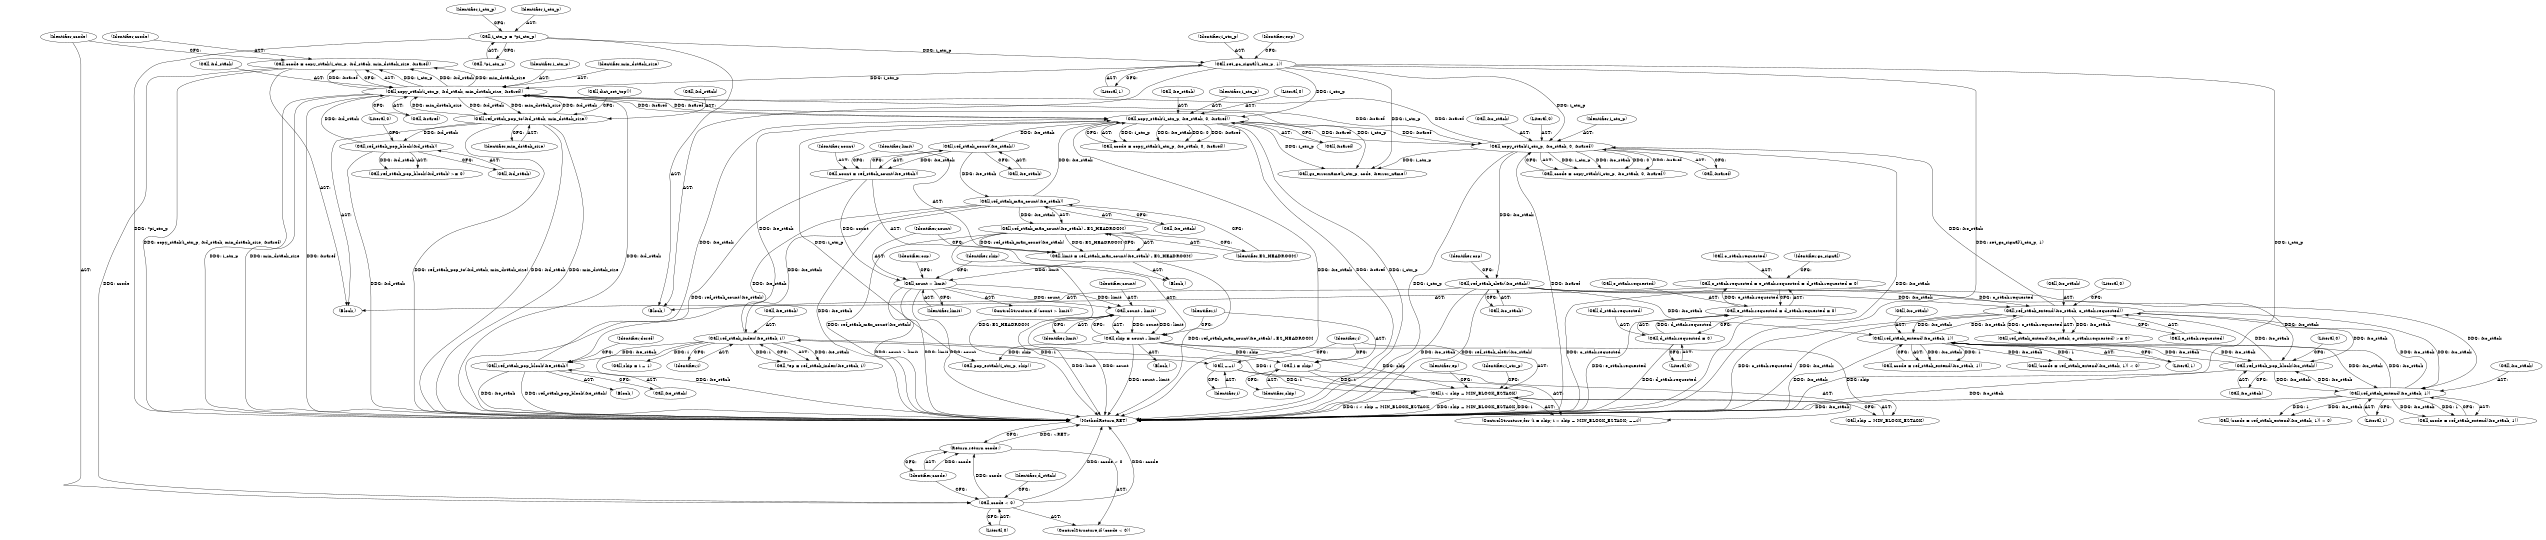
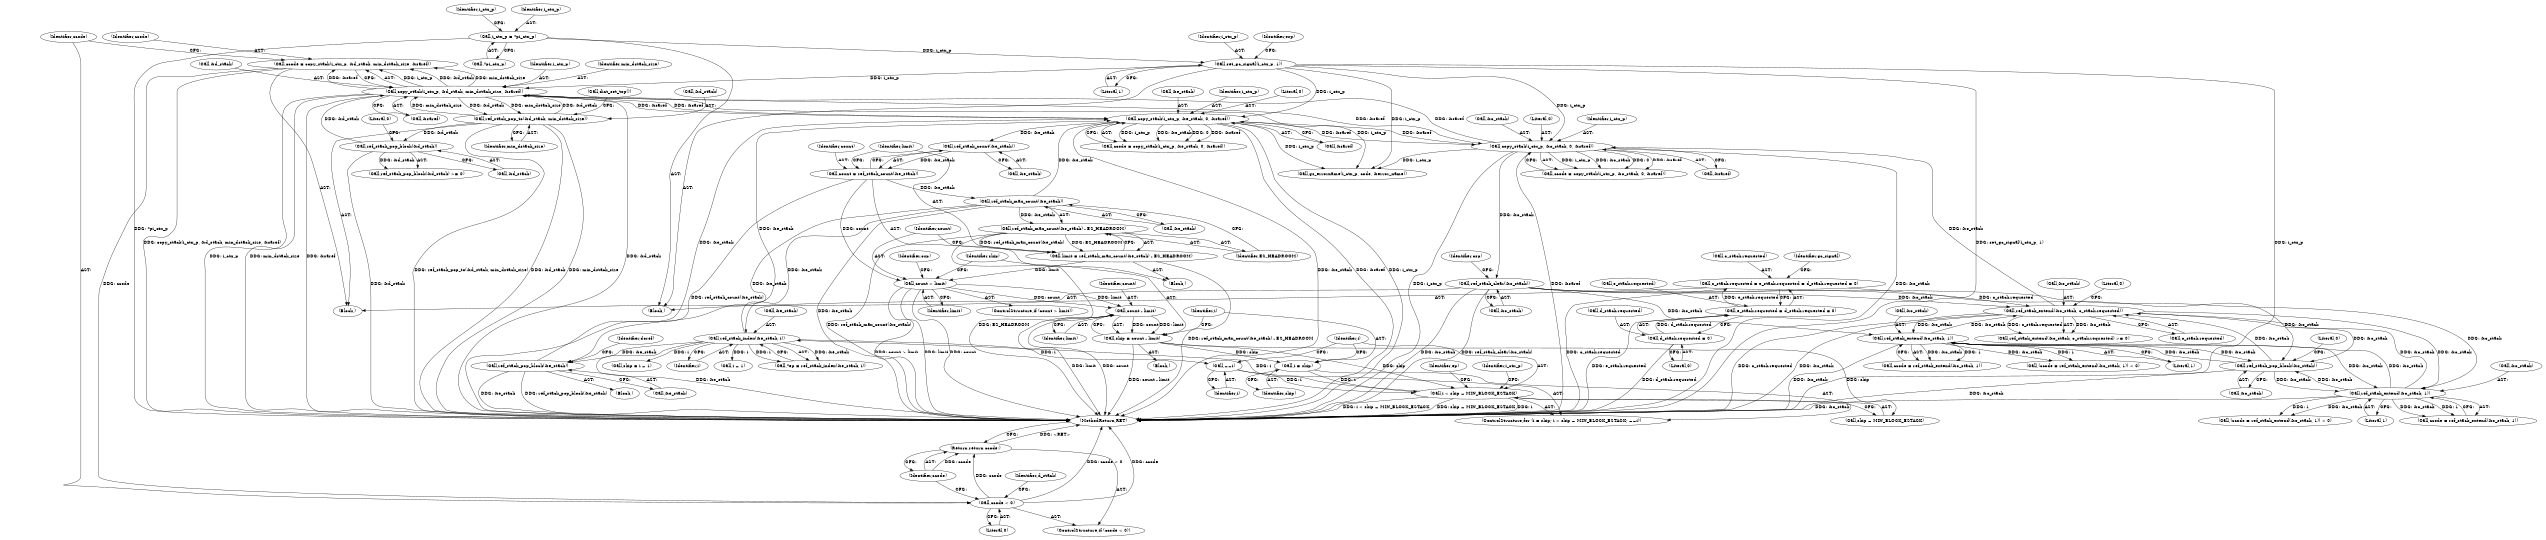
  digraph {
    n1 [label="(Call,ccode = copy_stack(i_ctx_p, &d_stack, min_dstack_size, &saref))"]
    n2 [label="(Call,copy_stack(i_ctx_p, &d_stack, min_dstack_size, &saref))"]
    n3 [label="(Call,ccode < 0)"]
    n4 [label="(MethodReturn,RET)"]
    n5 [label="(Block,)"]
    n6 [label="(Call,ref_stack_pop_to(&d_stack, min_dstack_size))"]
    n7 [label="(Call,copy_stack(i_ctx_p, &e_stack, 0, &saref))"]
    n8 [label="(Call,copy_stack(i_ctx_p, &o_stack, 0, &saref))"]
    n9 [label="(Call,&saref)"]
    n10 [label="(Call,gs_errorname(i_ctx_p, code, &error_name))"]
    n11 [label="(Return,return ccode;)"]
    n12 [label="(ControlStructure,if (ccode < 0))"]
    n13 [label="(Literal,0)"]
    n14 [label="(Call,ref_stack_pop_block(&d_stack))"]
    n15 [label="(Identifier,min_dstack_size)"]
    n16 [label="(Call,ref_stack_count(&e_stack))"]
    n17 [label="(Call,&saref)"]
    n18 [label="(Call,ccode = copy_stack(i_ctx_p, &e_stack, 0, &saref))"]
-   n19 [label="(Call,pop_estack(i_ctx_p, skip))"]
    n20 [label="(Call,ref_stack_clear(&o_stack))"]
    n21 [label="(Call,ccode = copy_stack(i_ctx_p, &o_stack, 0, &saref))"]
    n22 [label="(Call,&saref)"]
    n23 [label="(Call,set_gc_signal(i_ctx_p, 1))"]
    n24 [label="(Literal,1)"]
    n25 [label="(Block,)"]
    n26 [label="(Call,i_ctx_p = *pi_ctx_p)"]
    n27 [label="(Call,*pi_ctx_p)"]
    n28 [label="(Call,&d_stack)"]
    n29 [label="(Call,ref_stack_pop_block(&d_stack) >= 0)"]
    n30 [label="(Call,ref_stack_max_count(&e_stack))"]
    n31 [label="(Call,count = ref_stack_count(&e_stack))"]
    n32 [label="(Call,&e_stack)"]
    n33 [label="(Call,ref_stack_pop_block(&e_stack))"]
    n34 [label="(Call,&e_stack)"]
    n35 [label="(Block,)"]
    n36 [label="(Call,ref_stack_index(&e_stack, i))"]
    n37 [label="(Call,++i)"]
    n38 [label="(Call,skip = i + 1)"]
    n39 [label="(Identifier,i)"]
+   n40 [label="(Call,i + 1)"]
    n41 [label="(Call,*ep = ref_stack_index(&e_stack, i))"]
    n42 [label="(Call,i < skip + MIN_BLOCK_ESTACK)"]
    n43 [label="(ControlStructure,for (i = skip; i < skip + MIN_BLOCK_ESTACK; ++i))"]
    n44 [label="(Identifier,i)"]
    n45 [label="(Call,ref_stack_max_count(&e_stack) - ES_HEADROOM)"]
    n46 [label="(Call,&e_stack)"]
    n47 [label="(Call,limit = ref_stack_max_count(&e_stack) - ES_HEADROOM)"]
    n48 [label="(Identifier,ES_HEADROOM)"]
    n49 [label="(Call,count > limit)"]
    n50 [label="(Block,)"]
    n51 [label="(Call,skip + MIN_BLOCK_ESTACK)"]
    n52 [label="(Call,i = skip)"]
    n53 [label="(Identifier,skip)"]
    n54 [label="(Call,skip = count - limit)"]
    n55 [label="(Call,count - limit)"]
    n56 [label="(Block,)"]
    n57 [label="(Identifier,limit)"]
    n58 [label="(Identifier,limit)"]
    n59 [label="(ControlStructure,if (count > limit))"]
    n60 [label="(Call,ref_stack_extend(&o_stack, o_stack.requested))"]
    n61 [label="(Call,ref_stack_extend(&o_stack, 1))"]
    n62 [label="(Call,ref_stack_pop_block(&o_stack))"]
    n63 [label="(Call,ref_stack_extend(&o_stack, 1))"]
    n64 [label="(Call,&o_stack)"]
    n65 [label="(Call,ref_stack_extend(&o_stack, o_stack.requested) >= 0)"]
    n66 [label="(Call,o_stack.requested)"]
    n67 [label="(Call,ccode = ref_stack_extend(&o_stack, 1))"]
    n68 [label="(Call,(ccode = ref_stack_extend(&o_stack, 1)) < 0)"]
    n69 [label="(Literal,1)"]
    n70 [label="(Call,&o_stack)"]
    n71 [label="(Call,ccode = ref_stack_extend(&o_stack, 1))"]
    n72 [label="(Call,(ccode = ref_stack_extend(&o_stack, 1)) < 0)"]
    n73 [label="(Literal,1)"]
    n74 [label="(Call,o_stack.requested = e_stack.requested = d_stack.requested = 0)"]
    n75 [label="(Call,e_stack.requested = d_stack.requested = 0)"]
    n76 [label="(Call,d_stack.requested = 0)"]
    n77 [label="(Literal,0)"]
    n78 [label="(Identifier,ccode)"]
    n79 [label="(Call,&e_stack)"]
    n80 [label="(Identifier,i_ctx_p)"]
    n81 [label="(Identifier,limit)"]
    n82 [label="(Call,e_stack.requested)"]
    n83 [label="(Identifier,i_ctx_p)"]
    n84 [label="(Identifier,ccode)"]
    n85 [label="(Literal,0)"]
    n86 [label="(Identifier,i_ctx_p)"]
    n87 [label="(Identifier,i)"]
    n88 [label="(Call,&o_stack)"]
    n89 [label="(Identifier,i_ctx_p)"]
    n90 [label="(Identifier,count)"]
    n91 [label="(Call,o_stack.requested)"]
    n92 [label="(Call,&o_stack)"]
    n93 [label="(Identifier,osp)"]
    n94 [label="(Identifier,i_ctx_p)"]
    n95 [label="(Literal,0)"]
    n96 [label="(Identifier,min_dstack_size)"]
    n97 [label="(Call,&d_stack)"]
    n98 [label="(Call,&e_stack)"]
    n99 [label="(Literal,0)"]
    n100 [label="(Call,&o_stack)"]
    n101 [label="(Identifier,doref)"]
    n102 [label="(Identifier,i)"]
    n103 [label="(Identifier,esp)"]
    n104 [label="(Call,dict_set_top())"]
    n105 [label="(Call,&d_stack)"]
    n106 [label="(Call,&o_stack)"]
    n107 [label="(Identifier,ep)"]
    n108 [label="(Identifier,count)"]
    n109 [label="(Identifier,skip)"]
    n110 [label="(Identifier,gc_signal)"]
    n111 [label="(Literal,0)"]
    n112 [label="(Identifier,count)"]
    n113 [label="(Identifier,i_ctx_p)"]
    n114 [label="(Identifier,d_stack)"]
    n115 [label="(Identifier,i_ctx_p)"]
    n116 [label="(Identifier,ccode)"]
    n117 [label="(Literal,0)"]
    n118 [label="(Identifier,osp)"]
    n119 [label="(Call,d_stack.requested)"]
    n1 -> n2 [label="CFG: "]
    n1 -> n3 [label="DDG: ccode"]
    n1 -> n4 [label="DDG: copy_stack(i_ctx_p, &d_stack, min_dstack_size, &saref)"]
    n1 -> n5 [label="AST: "]
    n2 -> n1 [label="AST: "]
    n2 -> n1 [label="DDG: i_ctx_p"]
    n2 -> n1 [label="DDG: &d_stack"]
    n2 -> n1 [label="DDG: min_dstack_size"]
    n2 -> n1 [label="DDG: &saref"]
    n2 -> n4 [label="DDG: &d_stack"]
    n2 -> n4 [label="DDG: i_ctx_p"]
    n2 -> n4 [label="DDG: min_dstack_size"]
    n2 -> n4 [label="DDG: &saref"]
    n2 -> n6 [label="DDG: &d_stack"]
    n2 -> n6 [label="DDG: min_dstack_size"]
    n2 -> n7 [label="DDG: &saref"]
    n2 -> n8 [label="DDG: &saref"]
    n2 -> n9 [label="CFG: "]
    n2 -> n10 [label="DDG: i_ctx_p"]
    n3 -> n4 [label="DDG: ccode < 0"]
    n3 -> n4 [label="DDG: ccode"]
    n3 -> n11 [label="DDG: ccode"]
    n3 -> n12 [label="AST: "]
    n3 -> n13 [label="CFG: "]
    n4 -> n11 [label="CFG: "]
    n6 -> n2 [label="DDG: &d_stack"]
    n6 -> n2 [label="DDG: min_dstack_size"]
    n6 -> n4 [label="DDG: ref_stack_pop_to(&d_stack, min_dstack_size)"]
    n6 -> n4 [label="DDG: &d_stack"]
    n6 -> n4 [label="DDG: min_dstack_size"]
    n6 -> n5 [label="AST: "]
    n6 -> n14 [label="DDG: &d_stack"]
    n6 -> n15 [label="CFG: "]
    n7 -> n2 [label="DDG: &saref"]
    n7 -> n4 [label="DDG: &e_stack"]
    n7 -> n4 [label="DDG: &saref"]
    n7 -> n4 [label="DDG: i_ctx_p"]
    n7 -> n8 [label="DDG: &saref"]
    n7 -> n10 [label="DDG: i_ctx_p"]
    n7 -> n16 [label="DDG: &e_stack"]
    n7 -> n17 [label="CFG: "]
    n7 -> n18 [label="AST: "]
    n7 -> n18 [label="DDG: i_ctx_p"]
    n7 -> n18 [label="DDG: &e_stack"]
    n7 -> n18 [label="DDG: 0"]
    n7 -> n18 [label="DDG: &saref"]
-   n7 -> n19 [label="DDG: i_ctx_p"]
    n8 -> n2 [label="DDG: &saref"]
    n8 -> n4 [label="DDG: &o_stack"]
    n8 -> n4 [label="DDG: i_ctx_p"]
    n8 -> n4 [label="DDG: &saref"]
    n8 -> n7 [label="DDG: &saref"]
    n8 -> n10 [label="DDG: i_ctx_p"]
    n8 -> n20 [label="DDG: &o_stack"]
    n8 -> n21 [label="AST: "]
    n8 -> n21 [label="DDG: i_ctx_p"]
    n8 -> n21 [label="DDG: &o_stack"]
    n8 -> n21 [label="DDG: 0"]
    n8 -> n21 [label="DDG: &saref"]
    n8 -> n22 [label="CFG: "]
    n9 -> n2 [label="AST: "]
    n11 -> n4 [label="DDG: <RET>"]
    n11 -> n12 [label="AST: "]
    n11 -> n78 [label="CFG: "]
    n13 -> n3 [label="AST: "]
    n14 -> n2 [label="DDG: &d_stack"]
    n14 -> n4 [label="DDG: &d_stack"]
    n14 -> n28 [label="CFG: "]
    n14 -> n29 [label="AST: "]
    n14 -> n29 [label="DDG: &d_stack"]
    n15 -> n6 [label="AST: "]
-   n16 -> n30 [label="DDG: &e_stack"]
+   n31 -> n30 [label="DDG: &e_stack"]
    n16 -> n31 [label="AST: "]
    n16 -> n31 [label="DDG: &e_stack"]
    n16 -> n32 [label="CFG: "]
    n17 -> n7 [label="AST: "]
    n18 -> n7 [label="CFG: "]
    n20 -> n4 [label="DDG: &o_stack"]
    n20 -> n4 [label="DDG: ref_stack_clear(&o_stack)"]
    n20 -> n5 [label="AST: "]
    n20 -> n60 [label="DDG: &o_stack"]
    n20 -> n61 [label="DDG: &o_stack"]
    n20 -> n62 [label="DDG: &o_stack"]
    n20 -> n63 [label="DDG: &o_stack"]
    n20 -> n64 [label="CFG: "]
    n21 -> n8 [label="CFG: "]
    n22 -> n8 [label="AST: "]
    n23 -> n2 [label="DDG: i_ctx_p"]
    n23 -> n4 [label="DDG: set_gc_signal(i_ctx_p, 1)"]
    n23 -> n4 [label="DDG: i_ctx_p"]
    n23 -> n7 [label="DDG: i_ctx_p"]
    n23 -> n8 [label="DDG: i_ctx_p"]
    n23 -> n10 [label="DDG: i_ctx_p"]
    n23 -> n24 [label="CFG: "]
    n23 -> n25 [label="AST: "]
    n24 -> n23 [label="AST: "]
    n26 -> n4 [label="DDG: *pi_ctx_p"]
    n26 -> n23 [label="DDG: i_ctx_p"]
    n26 -> n25 [label="AST: "]
    n26 -> n27 [label="CFG: "]
    n27 -> n26 [label="AST: "]
    n28 -> n14 [label="AST: "]
    n30 -> n4 [label="DDG: &e_stack"]
    n30 -> n7 [label="DDG: &e_stack"]
    n30 -> n33 [label="DDG: &e_stack"]
    n30 -> n36 [label="DDG: &e_stack"]
    n30 -> n45 [label="AST: "]
    n30 -> n45 [label="DDG: &e_stack"]
    n30 -> n46 [label="CFG: "]
    n31 -> n4 [label="DDG: ref_stack_count(&e_stack)"]
    n31 -> n16 [label="CFG: "]
    n31 -> n49 [label="DDG: count"]
    n31 -> n50 [label="AST: "]
    n32 -> n16 [label="AST: "]
    n33 -> n4 [label="DDG: &e_stack"]
    n33 -> n4 [label="DDG: ref_stack_pop_block(&e_stack)"]
    n33 -> n7 [label="DDG: &e_stack"]
    n33 -> n34 [label="CFG: "]
    n33 -> n35 [label="AST: "]
    n34 -> n33 [label="AST: "]
    n36 -> n4 [label="DDG: &e_stack"]
    n36 -> n7 [label="DDG: &e_stack"]
    n36 -> n33 [label="DDG: &e_stack"]
    n36 -> n37 [label="DDG: i"]
    n36 -> n38 [label="DDG: i"]
    n36 -> n39 [label="CFG: "]
+   n36 -> n40 [label="DDG: i"]
    n36 -> n41 [label="AST: "]
    n36 -> n41 [label="DDG: &e_stack"]
    n36 -> n41 [label="DDG: i"]
    n37 -> n42 [label="DDG: i"]
    n37 -> n43 [label="AST: "]
    n37 -> n44 [label="CFG: "]
    n39 -> n36 [label="AST: "]
    n41 -> n36 [label="CFG: "]
    n42 -> n4 [label="DDG: i < skip + MIN_BLOCK_ESTACK"]
    n42 -> n4 [label="DDG: skip + MIN_BLOCK_ESTACK"]
    n42 -> n4 [label="DDG: i"]
    n42 -> n36 [label="DDG: i"]
    n42 -> n43 [label="AST: "]
    n42 -> n51 [label="CFG: "]
    n44 -> n37 [label="AST: "]
    n45 -> n4 [label="DDG: ref_stack_max_count(&e_stack)"]
    n45 -> n4 [label="DDG: ES_HEADROOM"]
    n45 -> n47 [label="AST: "]
    n45 -> n47 [label="DDG: ref_stack_max_count(&e_stack)"]
    n45 -> n47 [label="DDG: ES_HEADROOM"]
-   n45 -> n48 [label="CFG: "]
+   n45 -> n48 [label="AST: "]
    n46 -> n30 [label="AST: "]
    n47 -> n4 [label="DDG: ref_stack_max_count(&e_stack) - ES_HEADROOM"]
    n47 -> n45 [label="CFG: "]
    n47 -> n49 [label="DDG: limit"]
    n47 -> n50 [label="AST: "]
    n48 -> n30 [label="CFG: "]
    n48 -> n45 [label="AST: "]
    n49 -> n4 [label="DDG: count > limit"]
    n49 -> n4 [label="DDG: limit"]
    n49 -> n4 [label="DDG: count"]
    n49 -> n55 [label="DDG: count"]
    n49 -> n55 [label="DDG: limit"]
    n49 -> n58 [label="CFG: "]
    n49 -> n59 [label="AST: "]
    n51 -> n42 [label="AST: "]
    n52 -> n42 [label="DDG: i"]
    n52 -> n43 [label="AST: "]
    n52 -> n53 [label="CFG: "]
    n53 -> n52 [label="AST: "]
    n54 -> n4 [label="DDG: count - limit"]
-   n54 -> n19 [label="DDG: skip"]
    n54 -> n42 [label="DDG: skip"]
    n54 -> n51 [label="DDG: skip"]
    n54 -> n52 [label="DDG: skip"]
    n54 -> n55 [label="CFG: "]
    n54 -> n56 [label="AST: "]
    n55 -> n4 [label="DDG: limit"]
    n55 -> n4 [label="DDG: count"]
    n55 -> n54 [label="AST: "]
    n55 -> n54 [label="DDG: count"]
    n55 -> n54 [label="DDG: limit"]
    n55 -> n57 [label="CFG: "]
    n57 -> n55 [label="AST: "]
    n58 -> n49 [label="AST: "]
    n60 -> n4 [label="DDG: o_stack.requested"]
    n60 -> n4 [label="DDG: &o_stack"]
    n60 -> n8 [label="DDG: &o_stack"]
    n60 -> n61 [label="DDG: &o_stack"]
    n60 -> n62 [label="DDG: &o_stack"]
    n60 -> n63 [label="DDG: &o_stack"]
    n60 -> n65 [label="AST: "]
    n60 -> n65 [label="DDG: &o_stack"]
    n60 -> n65 [label="DDG: o_stack.requested"]
    n60 -> n66 [label="CFG: "]
    n61 -> n4 [label="DDG: &o_stack"]
    n61 -> n60 [label="DDG: &o_stack"]
    n61 -> n62 [label="DDG: &o_stack"]
    n61 -> n63 [label="DDG: &o_stack"]
    n61 -> n67 [label="AST: "]
    n61 -> n67 [label="DDG: &o_stack"]
    n61 -> n67 [label="DDG: 1"]
    n61 -> n68 [label="DDG: &o_stack"]
    n61 -> n68 [label="DDG: 1"]
    n61 -> n69 [label="CFG: "]
    n62 -> n4 [label="DDG: &o_stack"]
    n62 -> n60 [label="DDG: &o_stack"]
    n62 -> n61 [label="DDG: &o_stack"]
    n62 -> n63 [label="DDG: &o_stack"]
    n62 -> n70 [label="CFG: "]
    n63 -> n4 [label="DDG: &o_stack"]
    n63 -> n60 [label="DDG: &o_stack"]
    n63 -> n61 [label="DDG: &o_stack"]
    n63 -> n62 [label="DDG: &o_stack"]
    n63 -> n71 [label="AST: "]
    n63 -> n71 [label="DDG: &o_stack"]
    n63 -> n71 [label="DDG: 1"]
    n63 -> n72 [label="DDG: &o_stack"]
    n63 -> n72 [label="DDG: 1"]
    n63 -> n73 [label="CFG: "]
    n64 -> n20 [label="AST: "]
    n66 -> n60 [label="AST: "]
    n67 -> n61 [label="CFG: "]
    n69 -> n61 [label="AST: "]
    n70 -> n62 [label="AST: "]
    n71 -> n63 [label="CFG: "]
    n73 -> n63 [label="AST: "]
    n74 -> n4 [label="DDG: o_stack.requested"]
    n74 -> n25 [label="AST: "]
    n74 -> n60 [label="DDG: o_stack.requested"]
    n74 -> n75 [label="CFG: "]
    n75 -> n4 [label="DDG: e_stack.requested"]
    n75 -> n74 [label="AST: "]
    n75 -> n74 [label="DDG: e_stack.requested"]
    n75 -> n76 [label="CFG: "]
    n76 -> n4 [label="DDG: d_stack.requested"]
    n76 -> n75 [label="AST: "]
    n76 -> n75 [label="DDG: d_stack.requested"]
    n76 -> n77 [label="CFG: "]
    n77 -> n76 [label="AST: "]
    n78 -> n3 [label="CFG: "]
    n78 -> n11 [label="AST: "]
    n78 -> n11 [label="DDG: ccode"]
    n79 -> n7 [label="AST: "]
    n80 -> n26 [label="CFG: "]
    n81 -> n31 [label="CFG: "]
    n81 -> n47 [label="AST: "]
    n82 -> n75 [label="AST: "]
    n83 -> n2 [label="AST: "]
    n84 -> n1 [label="AST: "]
    n85 -> n62 [label="CFG: "]
    n86 -> n42 [label="CFG: "]
    n87 -> n37 [label="CFG: "]
    n87 -> n42 [label="AST: "]
    n87 -> n52 [label="CFG: "]
    n88 -> n63 [label="AST: "]
    n89 -> n8 [label="AST: "]
    n90 -> n47 [label="CFG: "]
    n90 -> n49 [label="AST: "]
    n91 -> n74 [label="AST: "]
    n92 -> n61 [label="AST: "]
    n93 -> n49 [label="CFG: "]
    n94 -> n23 [label="AST: "]
    n95 -> n14 [label="CFG: "]
    n96 -> n2 [label="AST: "]
    n97 -> n2 [label="AST: "]
    n98 -> n36 [label="AST: "]
    n99 -> n60 [label="CFG: "]
    n100 -> n60 [label="AST: "]
    n101 -> n33 [label="CFG: "]
    n102 -> n52 [label="AST: "]
    n102 -> n54 [label="CFG: "]
    n103 -> n23 [label="CFG: "]
    n104 -> n6 [label="CFG: "]
    n105 -> n6 [label="AST: "]
    n106 -> n8 [label="AST: "]
    n107 -> n42 [label="CFG: "]
    n108 -> n31 [label="AST: "]
    n109 -> n49 [label="CFG: "]
    n109 -> n54 [label="AST: "]
    n110 -> n74 [label="CFG: "]
    n111 -> n8 [label="AST: "]
    n112 -> n55 [label="AST: "]
    n113 -> n7 [label="AST: "]
    n114 -> n3 [label="CFG: "]
    n115 -> n26 [label="AST: "]
    n116 -> n1 [label="CFG: "]
    n116 -> n3 [label="AST: "]
    n117 -> n7 [label="AST: "]
    n118 -> n20 [label="CFG: "]
    n119 -> n76 [label="AST: "]
  }
